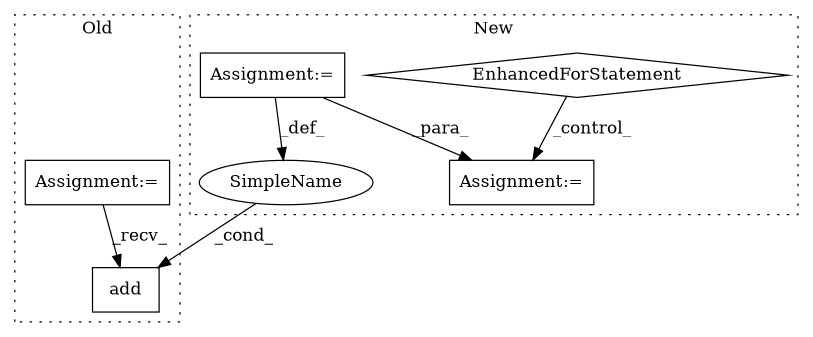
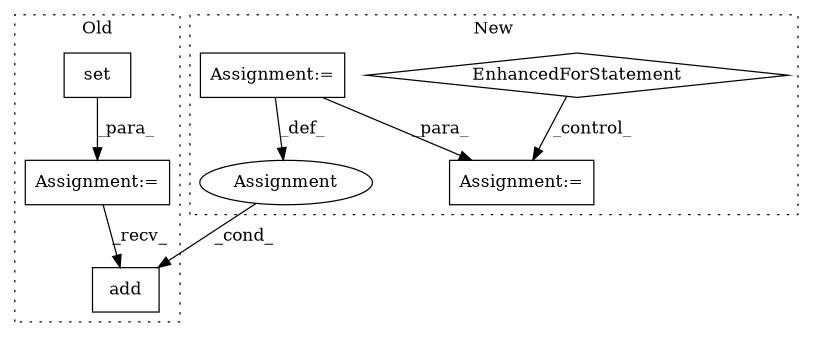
  digraph {
    node [a=7 l=1 shape=box]
    n1 [a=32 l="4,1" label=add s="7401,7409"]
    n2 [label="Assignment:=" s=7262]
+   n3 [a=32 l=5 label=set s=7282]
    n4 [a=70 l="57,2" label=EnhancedForStatement s="8779,8914" shape=diamond]
    n5 [label="Assignment:=" s=8446]
    n6 [label="Assignment:=" s=8935]
-   n7 [a=42 l=9 label=SimpleName s=8886 shape=ellipse]
+   n7 [a=42 l=9 label=Assignment s=8886 shape=ellipse]
    subgraph cluster_1 {
      label=Old
      style=dotted
      n1
      n2
+     n3
    }
    subgraph cluster_2 {
      label=New
      style=dotted
      n4
      n5
      n6
      n7
    }
    n2 -> n1 [label=_recv_]
+   n3 -> n2 [label=_para_]
    n4 -> n6 [label=_control_]
    n5 -> n6 [label=_para_]
    n5 -> n7 [label=_def_]
    n7 -> n1 [label=_cond_]
  }
